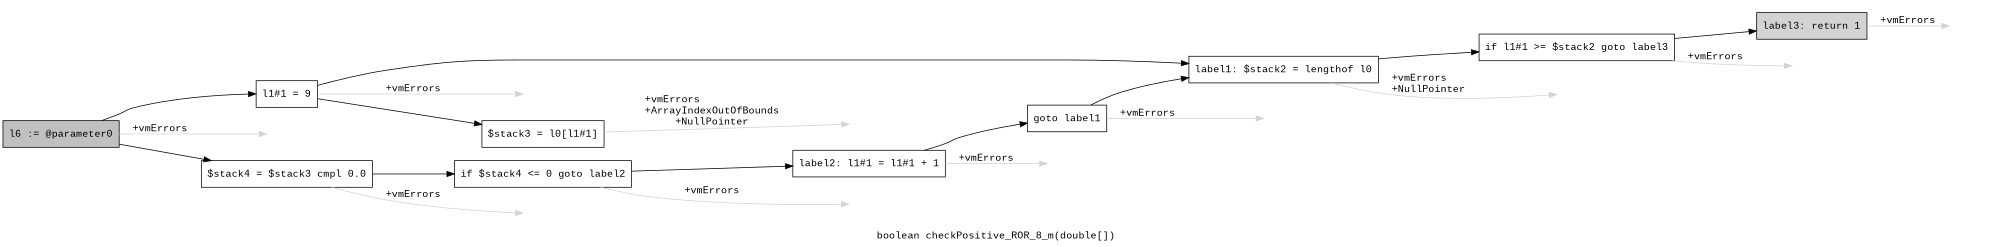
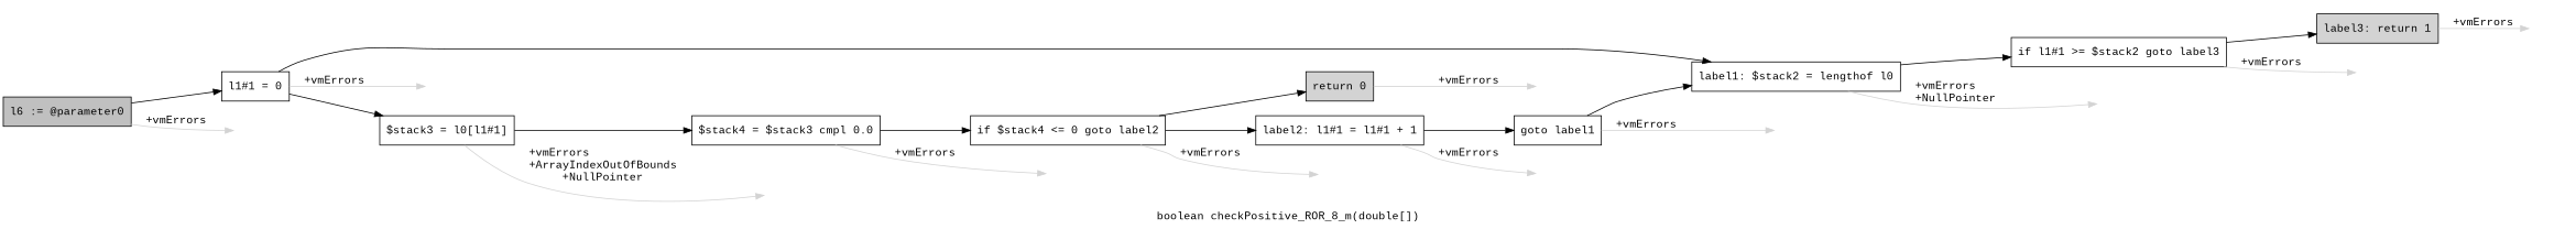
  digraph {
    fontname="Liberation Mono"
    label="boolean checkPositive_ROR_8_m(double[])"
    rankdir=LR
    node [fontname="Liberation Mono" shape=box style=invis]
    edge [color=black fontname="Liberation Mono"]
    n1 [fillcolor=gray label="l6 := @parameter0" style=filled]
-   n2 [label="l1#1 = 9" style=""]
+   n2 [label="l1#1 = 0" style=""]
    n3 [label=Esc]
    n4 [label="label1: $stack2 = lengthof l0" style=""]
    n5 [label=Esc]
    n6 [label="$stack3 = l0[l1#1]" style=""]
    n7 [label="if l1#1 >= $stack2 goto label3" style=""]
    n8 [label=Esc]
    n9 [fillcolor=lightgray label="label3: return 1" style=filled]
    n10 [label=Esc]
    n11 [label="$stack4 = $stack3 cmpl 0.0" style=""]
    n12 [label=Esc]
    n13 [label=Esc]
    n14 [label="if $stack4 <= 0 goto label2" style=""]
    n15 [label=Esc]
+   n16 [fillcolor=lightgray label="return 0" style=filled]
    n17 [label="label2: l1#1 = l1#1 + 1" style=""]
    n18 [label=Esc]
    n19 [label=Esc]
    n20 [label="goto label1" style=""]
    n21 [label=Esc]
    n22 [label=Esc]
    n1 -> n2
    n1 -> n3 [color=lightgray label="\l+vmErrors"]
    n2 -> n4
    n2 -> n5 [color=lightgray label="\l+vmErrors"]
    n2 -> n6
    n4 -> n7
    n4 -> n8 [color=lightgray label="\l+vmErrors\l+NullPointer"]
-   n1 -> n11
+   n6 -> n11
    n6 -> n12 [color=lightgray label="\l+vmErrors\l+ArrayIndexOutOfBounds\l+NullPointer"]
    n7 -> n9
    n7 -> n10 [color=lightgray label="\l+vmErrors"]
    n9 -> n13 [color=lightgray label="\l+vmErrors"]
    n11 -> n14
    n11 -> n15 [color=lightgray label="\l+vmErrors"]
+   n14 -> n16
    n14 -> n17
    n14 -> n18 [color=lightgray label="\l+vmErrors"]
+   n16 -> n19 [color=lightgray label="\l+vmErrors"]
    n17 -> n20
    n17 -> n21 [color=lightgray label="\l+vmErrors"]
    n20 -> n4
    n20 -> n22 [color=lightgray label="\l+vmErrors"]
  }
